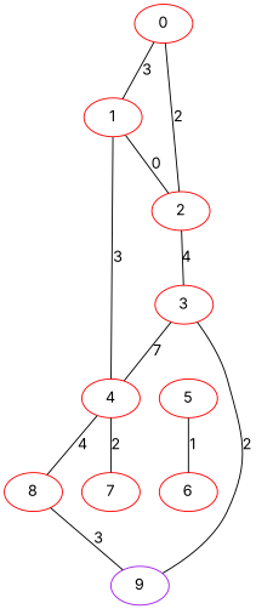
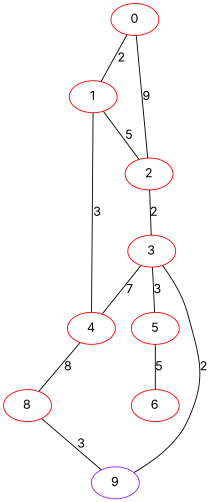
  graph {
    fontname=Inter
    node [color=red fontname=Inter weight=1]
    edge [fontname=Inter]
    0
    1
    2
    4
    3
    5
    9 [color=purple weight=4]
-   7
    8
    6
-   0 -- 1 [label=3]
-   0 -- 2 [label=2]
-   1 -- 2 [label=0]
+   0 -- 1 [label=2]
+   0 -- 2 [label=9]
+   1 -- 2 [label=5]
    1 -- 4 [label=3]
-   2 -- 3 [label=4]
-   4 -- 7 [label=2]
-   4 -- 8 [label=4]
+   2 -- 3 [label=2]
+   4 -- 8 [label=8]
    3 -- 4 [label=7]
+   3 -- 5 [label=3]
    3 -- 9 [label=2]
-   5 -- 6 [label=1]
+   5 -- 6 [label=5]
    8 -- 9 [label=3]
  }
